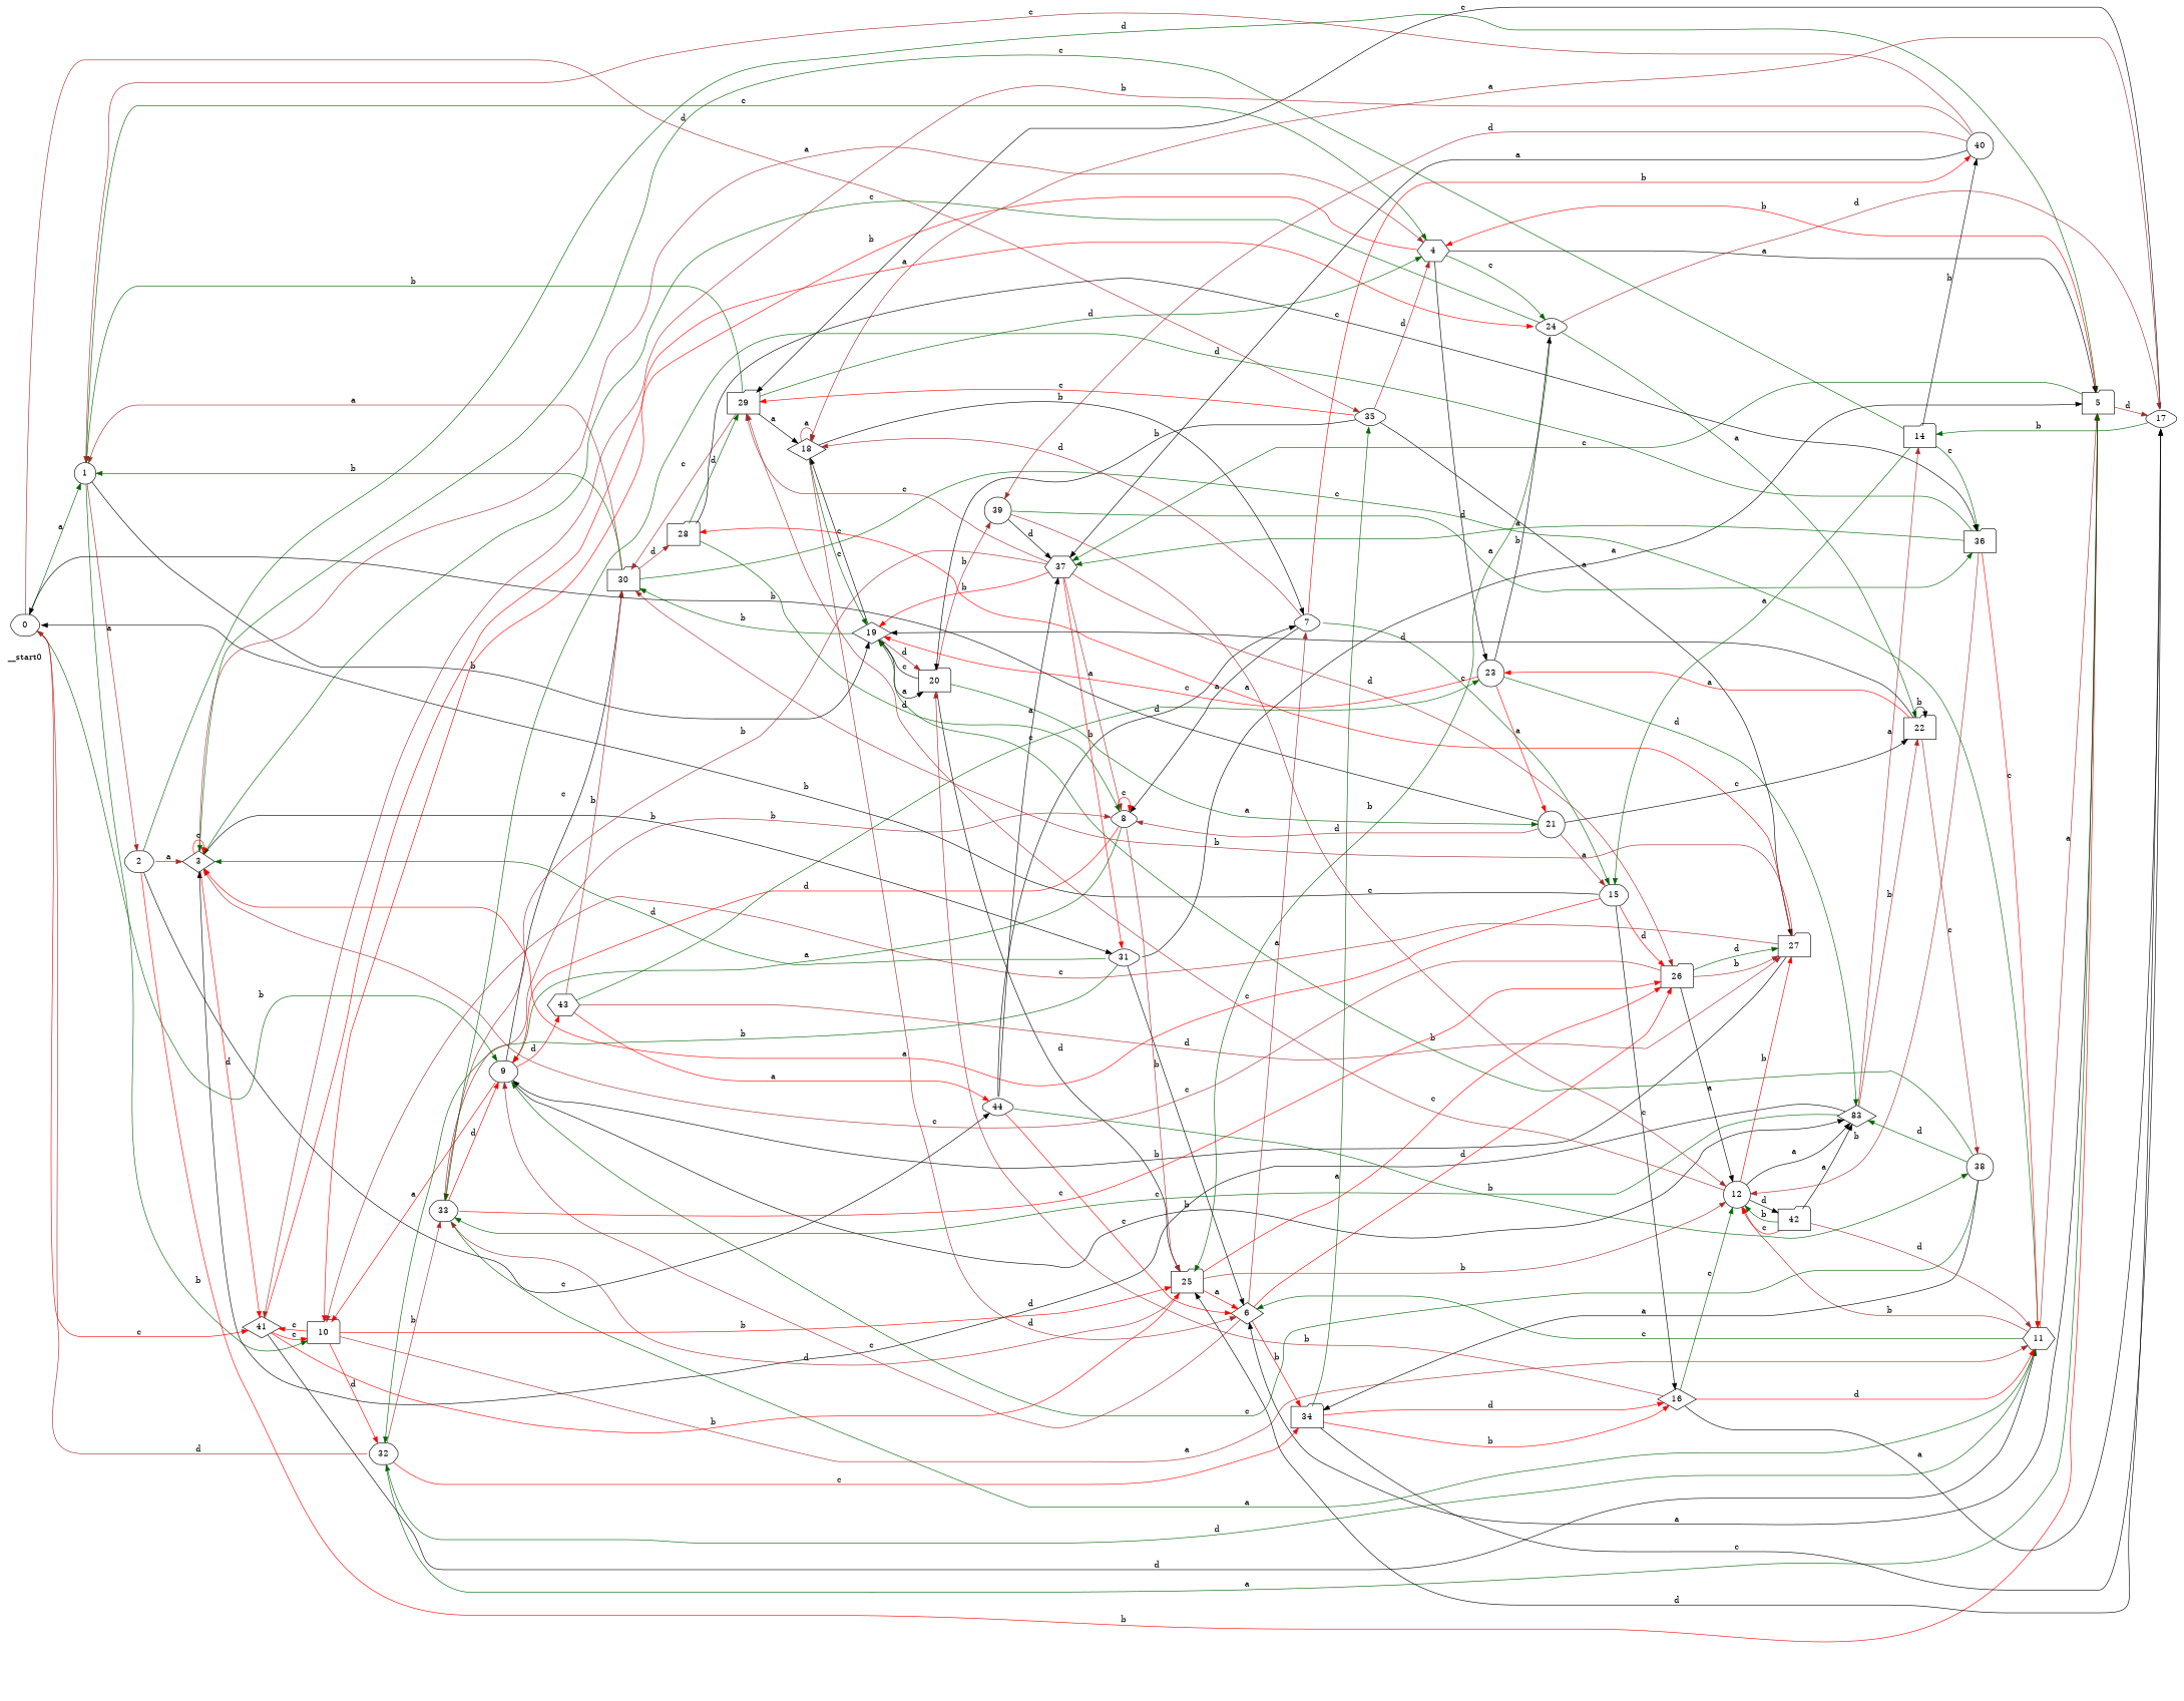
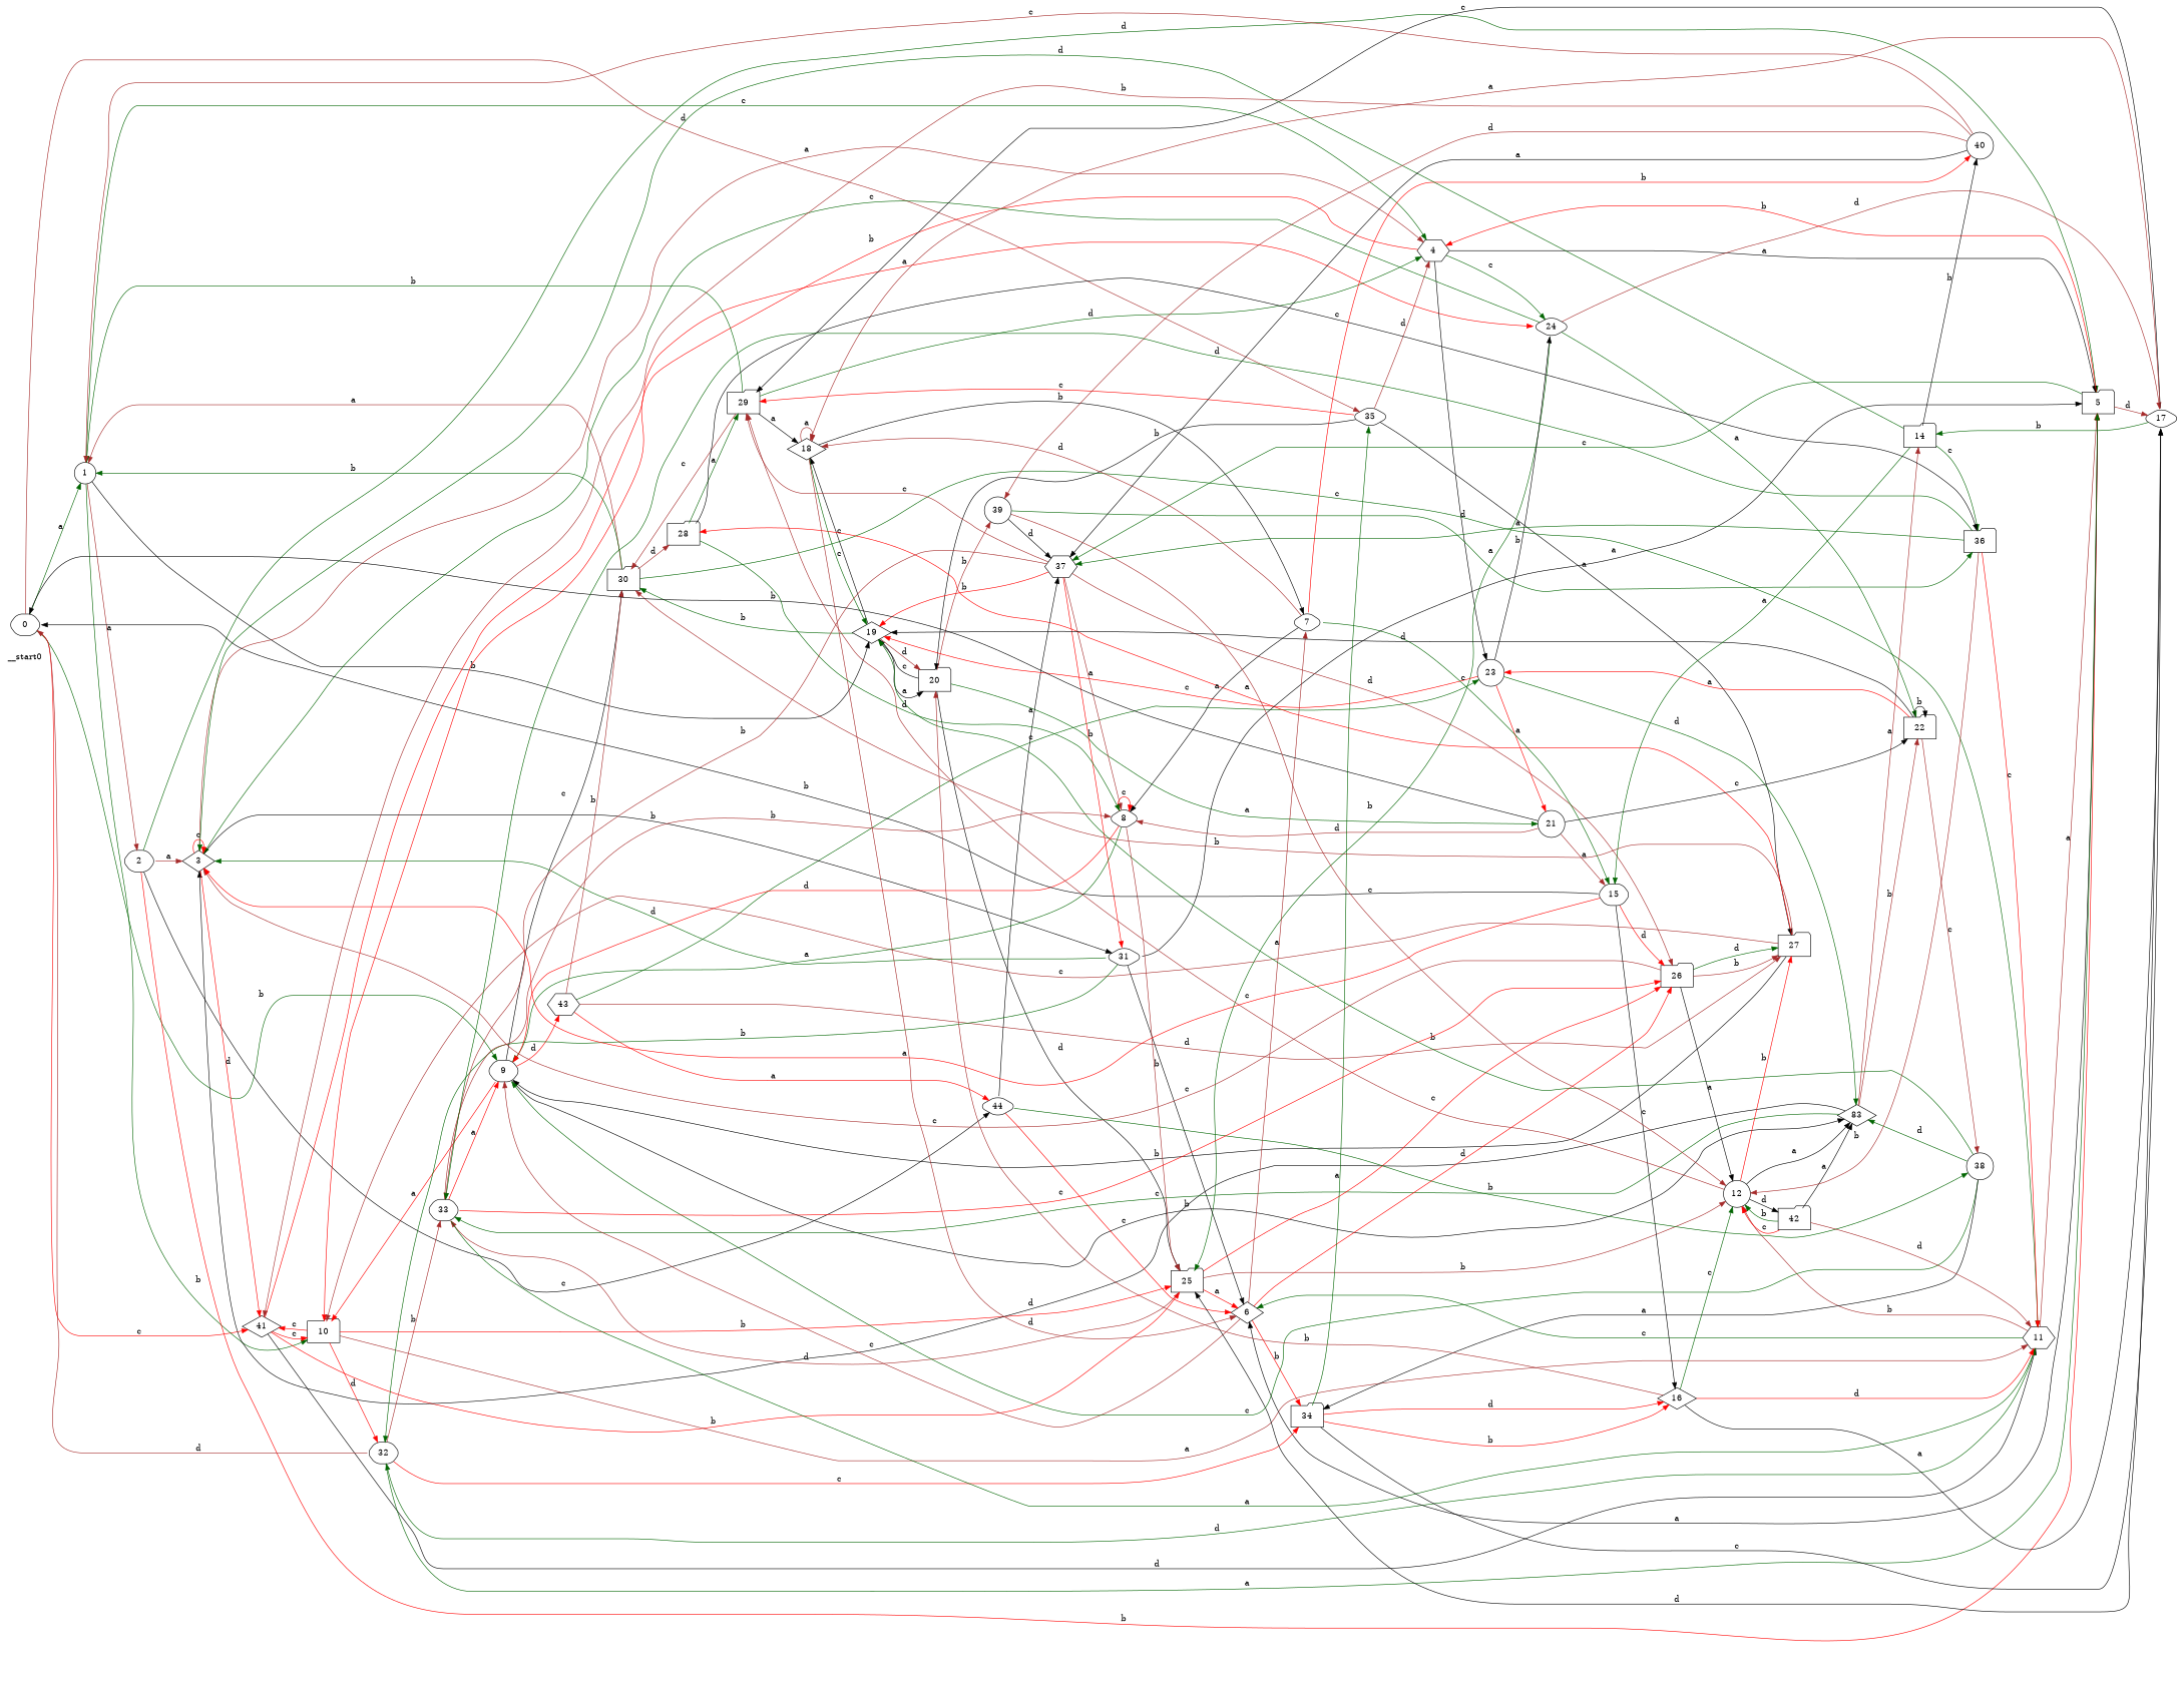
  digraph {
    rankdir=LR
    node [shape=diamond color=black fillcolor=white style="rounded,filled"]
    edge [color=brown]
    __start0 [shape=none color="" fillcolor="" style=""]
    n2 [label=0 shape=hexagon]
    n3 [label=1 shape=circle]
    n4 [label=9 shape=hexagon]
    n5 [label=35]
    n6 [label=41 style=filled]
    n7 [label=2 shape=hexagon]
    n8 [label=4 shape=hexagon style=filled]
    n9 [label=10 shape=folder]
    n10 [label=19 style=filled]
    n11 [label=83 style=filled]
    n12 [label=30 shape=folder style=filled]
    n13 [label=43 shape=hexagon style=filled]
    n14 [label=27 shape=folder style=filled]
    n15 [label=29 shape=folder]
    n16 [label=20 shape=folder]
    n17 [label=24]
    n18 [label=25 shape=folder]
    n19 [label=11 shape=hexagon style=filled]
    n20 [label=3 style=filled]
    n21 [label=5 shape=folder]
    n22 [label=44]
    n23 [label=23 shape=circle]
    n24 [label=32 shape=hexagon]
    n25 [label=18 style=filled]
    n26 [label=31]
    n27 [label=6 style=filled]
    n28 [label=17]
    n29 [label=37 shape=hexagon style=filled]
    n30 [label=7]
    n31 [label=38 shape=circle style=filled]
    n32 [label=21 shape=circle style=filled]
    n33 [label=22 shape=folder]
    n34 [label=26 shape=folder]
    n35 [label=34 shape=folder]
    n36 [label=14 shape=folder]
    n37 [label=8]
    n38 [label=33 shape=hexagon]
    n39 [label=15 shape=hexagon]
    n40 [label=40 shape=circle style=filled]
    n41 [label=12 shape=circle]
    n42 [label=16 style=filled]
    n43 [label=39 shape=circle]
    n44 [label=28 shape=folder]
    n45 [label=42 shape=folder]
    n46 [label=36 shape=folder style=filled]
    n2 -> n3 [color=darkgreen label=a]
    n2 -> n4 [color=darkgreen label=b]
    n2 -> n5 [label=d]
    n2 -> n6 [color=red label=c]
    n3 -> n7 [label=a]
    n3 -> n8 [color=darkgreen label=c]
    n3 -> n9 [color=darkgreen label=b]
    n3 -> n10 [color=black label=b]
    n4 -> n9 [color=red label=a]
    n4 -> n11 [color=black label=b]
    n4 -> n12 [color=black label=c]
    n4 -> n13 [color=red label=d]
    n5 -> n8 [label=d]
    n5 -> n14 [color=black label=a]
    n5 -> n15 [color=red label=c]
    n5 -> n16 [color=black label=b]
    n6 -> n9 [color=red label=c]
    n6 -> n17 [color=red label=a]
    n6 -> n18 [color=red label=b]
    n6 -> n19 [color=black label=d]
    n7 -> n20 [label=a]
    n7 -> n21 [color=red label=b]
    n7 -> n21 [color=darkgreen label=d]
    n7 -> n22 [color=black label=c]
    n8 -> n9 [color=red label=b]
    n8 -> n17 [color=darkgreen label=c]
    n8 -> n21 [color=black label=a]
    n8 -> n23 [color=black label=d]
    n9 -> n6 [color=red label=c]
    n9 -> n18 [color=red label=b]
    n9 -> n19 [label=a]
    n9 -> n24 [color=red label=d]
    n10 -> n12 [color=darkgreen label=b]
    n10 -> n16 [color=black label=a]
    n10 -> n16 [label=d]
    n10 -> n25 [color=black label=c]
    n11 -> n20 [color=black label=d]
    n11 -> n33 [label=b]
    n11 -> n36 [label=a]
    n11 -> n38 [color=darkgreen label=c]
    n12 -> n3 [label=a]
    n12 -> n3 [color=darkgreen label=b]
    n12 -> n19 [color=darkgreen label=c]
    n12 -> n44 [label=d]
    n13 -> n12 [label=b]
    n13 -> n14 [label=d]
    n13 -> n22 [color=red label=a]
    n13 -> n23 [color=darkgreen label=c]
    n14 -> n4 [color=black label=b]
    n14 -> n9 [label=c]
    n14 -> n12 [label=b]
    n14 -> n44 [color=red label=a]
    n15 -> n3 [color=darkgreen label=b]
    n15 -> n8 [color=darkgreen label=d]
    n15 -> n12 [label=c]
    n15 -> n25 [color=black label=a]
    n16 -> n10 [color=black label=c]
    n16 -> n18 [color=black label=d]
    n16 -> n32 [color=darkgreen label=a]
    n16 -> n43 [label=b]
    n17 -> n18 [color=darkgreen label=b]
    n17 -> n20 [color=darkgreen label=c]
    n17 -> n28 [label=d]
    n17 -> n33 [color=darkgreen label=a]
    n18 -> n27 [color=red label=a]
    n18 -> n34 [color=red label=c]
    n18 -> n38 [label=d]
    n18 -> n41 [label=b]
    n19 -> n21 [label=a]
    n19 -> n24 [color=darkgreen label=d]
    n19 -> n27 [color=darkgreen label=c]
    n19 -> n41 [label=b]
    n20 -> n6 [color=red label=d]
    n20 -> n8 [label=a]
    n20 -> n20 [color=red label=c]
    n20 -> n26 [color=black label=b]
    n21 -> n8 [color=red label=b]
    n21 -> n27 [color=black label=a]
    n21 -> n28 [label=d]
    n21 -> n29 [color=darkgreen label=c]
    n22 -> n27 [color=red label=c]
    n22 -> n29 [color=black label=a]
-   n22 -> n30 [color=black label=d]
    n22 -> n31 [color=darkgreen label=b]
    n23 -> n10 [color=red label=c]
    n23 -> n11 [color=darkgreen label=d]
    n23 -> n17 [color=black label=b]
    n23 -> n32 [color=red label=a]
    n24 -> n2 [label=d]
    n24 -> n21 [color=darkgreen label=a]
    n24 -> n35 [color=red label=c]
    n24 -> n38 [label=b]
    n25 -> n10 [color=darkgreen label=c]
    n25 -> n25 [label=a]
    n25 -> n27 [label=d]
    n25 -> n30 [color=black label=b]
    n26 -> n20 [color=darkgreen label=d]
    n26 -> n21 [color=black label=a]
    n26 -> n24 [color=darkgreen label=b]
    n26 -> n27 [color=black label=c]
    n27 -> n4 [label=c]
    n27 -> n30 [label=a]
    n27 -> n34 [color=red label=d]
    n27 -> n35 [color=red label=b]
    n28 -> n15 [color=black label=c]
    n28 -> n18 [color=black label=d]
    n28 -> n25 [label=a]
    n28 -> n36 [color=darkgreen label=b]
    n29 -> n10 [color=red label=b]
    n29 -> n15 [label=c]
    n29 -> n26 [color=red label=b]
    n29 -> n34 [label=d]
    n29 -> n37 [label=a]
    n29 -> n38 [label=b]
    n30 -> n25 [label=d]
    n30 -> n37 [color=black label=a]
    n30 -> n39 [color=darkgreen label=c]
    n30 -> n40 [color=red label=b]
    n31 -> n4 [color=darkgreen label=c]
    n31 -> n10 [color=darkgreen label=b]
    n31 -> n11 [color=darkgreen label=d]
    n31 -> n35 [color=black label=a]
    n32 -> n2 [color=black label=b]
    n32 -> n33 [color=black label=c]
    n32 -> n37 [label=d]
    n32 -> n39 [label=a]
    n33 -> n10 [color=black label=d]
    n33 -> n23 [color=red label=a]
    n33 -> n31 [label=c]
    n33 -> n33 [color=black label=b]
    n34 -> n14 [label=b]
    n34 -> n14 [color=darkgreen label=d]
    n34 -> n20 [label=c]
    n34 -> n41 [color=black label=a]
    n35 -> n5 [color=darkgreen label=a]
    n35 -> n28 [color=black label=c]
    n35 -> n42 [color=red label=b]
    n35 -> n42 [color=red label=d]
-   n36 -> n20 [color=darkgreen label=c]
+   n36 -> n20 [color=darkgreen label=d]
    n36 -> n39 [color=darkgreen label=a]
    n36 -> n40 [color=black label=b]
    n36 -> n46 [color=darkgreen label=c]
    n37 -> n4 [color=darkgreen label=a]
    n37 -> n4 [color=red label=d]
    n37 -> n18 [label=b]
    n37 -> n37 [color=red label=c]
-   n38 -> n4 [color=red label=d]
+   n38 -> n4 [color=red label=a]
    n38 -> n19 [color=darkgreen label=a]
    n38 -> n34 [color=red label=c]
    n38 -> n37 [label=b]
    n39 -> n2 [color=black label=b]
    n39 -> n20 [color=red label=a]
    n39 -> n34 [color=red label=d]
    n39 -> n42 [color=black label=c]
    n40 -> n3 [label=c]
    n40 -> n6 [label=b]
    n40 -> n29 [color=black label=a]
    n40 -> n43 [label=d]
    n41 -> n11 [color=black label=a]
    n41 -> n14 [color=red label=b]
    n41 -> n15 [label=c]
    n41 -> n45 [color=black label=d]
    n42 -> n16 [label=b]
    n42 -> n19 [color=red label=d]
    n42 -> n28 [color=black label=a]
    n42 -> n41 [color=darkgreen label=c]
    n43 -> n29 [color=black label=d]
    n43 -> n41 [label=c]
    n43 -> n46 [color=darkgreen label=a]
-   n44 -> n15 [color=darkgreen label=d]
+   n44 -> n15 [color=darkgreen label=a]
    n44 -> n37 [color=darkgreen label=d]
    n44 -> n46 [color=black label=c]
    n45 -> n11 [color=black label=a]
    n45 -> n19 [label=d]
    n45 -> n41 [color=darkgreen label=b]
    n45 -> n41 [color=red label=c]
    n46 -> n19 [color=red label=c]
    n46 -> n29 [color=darkgreen label=a]
    n46 -> n38 [color=darkgreen label=d]
    n46 -> n41 [label=b]
  }
